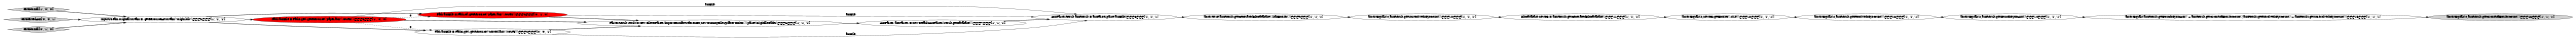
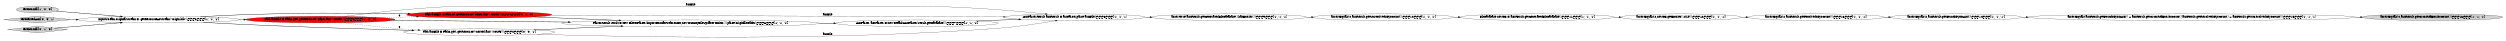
  digraph {
    rankdir=LR
    node [fillcolor=white shape=ellipse style=filled]
    edge [style=bold]
    n1 [label="Path auxFile = Paths.get(.getResource(\"nested.aux\").toURI())@@@4@@@['0', '0', '1']"]
    n2 [label="AuxParserResult auxResult = auxParser.parse(auxFile)@@@8@@@['1', '1', '1']"]
    n3 [label="ParserResult result = new BibtexParser(importFormatPreferences,new DummyFileUpdateMonitor()).parse(originalReader)@@@6@@@['1', '1', '1']"]
    n4 [label="AuxParser auxParser = new DefaultAuxParser(result.getDatabase())@@@7@@@['1', '1', '1']"]
    n5 [label="assertEquals(2,auxResult.getResolvedKeysCount())@@@13@@@['1', '1', '1']"]
    n6 [label="assertEquals(2,auxResult.getFoundKeysInAux())@@@14@@@['1', '1', '1']"]
    n7 [fillcolor=red label="Path auxFile = Paths.get(.getResource(\"paper.aux\").toURI())@@@4@@@['1', '0', '0']"]
    n8 [fillcolor=red label="Path auxFile = Path.of(.getResource(\"paper.aux\").toURI())@@@4@@@['0', '1', '0']"]
-   n9 [fillcolor=lightgray label="testNormal['1', '0', '0']" shape=diamond]
+   n9 [fillcolor=lightgray label="testNormal['1', '0', '0']"]
    n10 [label="InputStream originalStream = .getResourceAsStream(\"origin.bib\")@@@3@@@['1', '1', '1']"]
    n11 [fillcolor=lightgray label="testNestedAux['0', '0', '1']" shape=diamond]
    n12 [label="assertTrue(auxResult.getGeneratedBibDatabase().hasEntries())@@@9@@@['1', '1', '1']"]
    n13 [label="assertEquals(0,auxResult.getUnresolvedKeysCount())@@@10@@@['1', '1', '1']"]
    n14 [fillcolor=lightgray label="assertEquals(0,auxResult.getCrossRefEntriesCount())@@@16@@@['1', '1', '1']"]
    n15 [fillcolor=lightgray label="testNormal['0', '1', '0']" shape=diamond]
    n16 [label="assertEquals(auxResult.getFoundKeysInAux() + auxResult.getCrossRefEntriesCount(),auxResult.getResolvedKeysCount() + auxResult.getUnresolvedKeysCount())@@@15@@@['1', '1', '1']"]
    n17 [label="BibDatabase newDB = auxResult.getGeneratedBibDatabase()@@@11@@@['1', '1', '1']"]
    n18 [label="assertEquals(2,newDB.getEntries().size())@@@12@@@['1', '1', '1']"]
    n1 -> n2 [label=auxFile style=solid]
    n1 -> n3
    n2 -> n12
    n3 -> n4
    n4 -> n2
    n5 -> n6
    n6 -> n16
    n7 -> n1 [label=0 style=dashed]
    n7 -> n2 [label=auxFile style=solid]
    n7 -> n3
    n7 -> n8 [label=0 style=dashed]
    n8 -> n2 [label=auxFile style=solid]
    n8 -> n3
    n9 -> n10
    n10 -> n1
    n10 -> n7
    n10 -> n8
    n11 -> n10
    n12 -> n13
    n13 -> n17
    n15 -> n10
    n16 -> n14
    n17 -> n18
    n18 -> n5
  }
